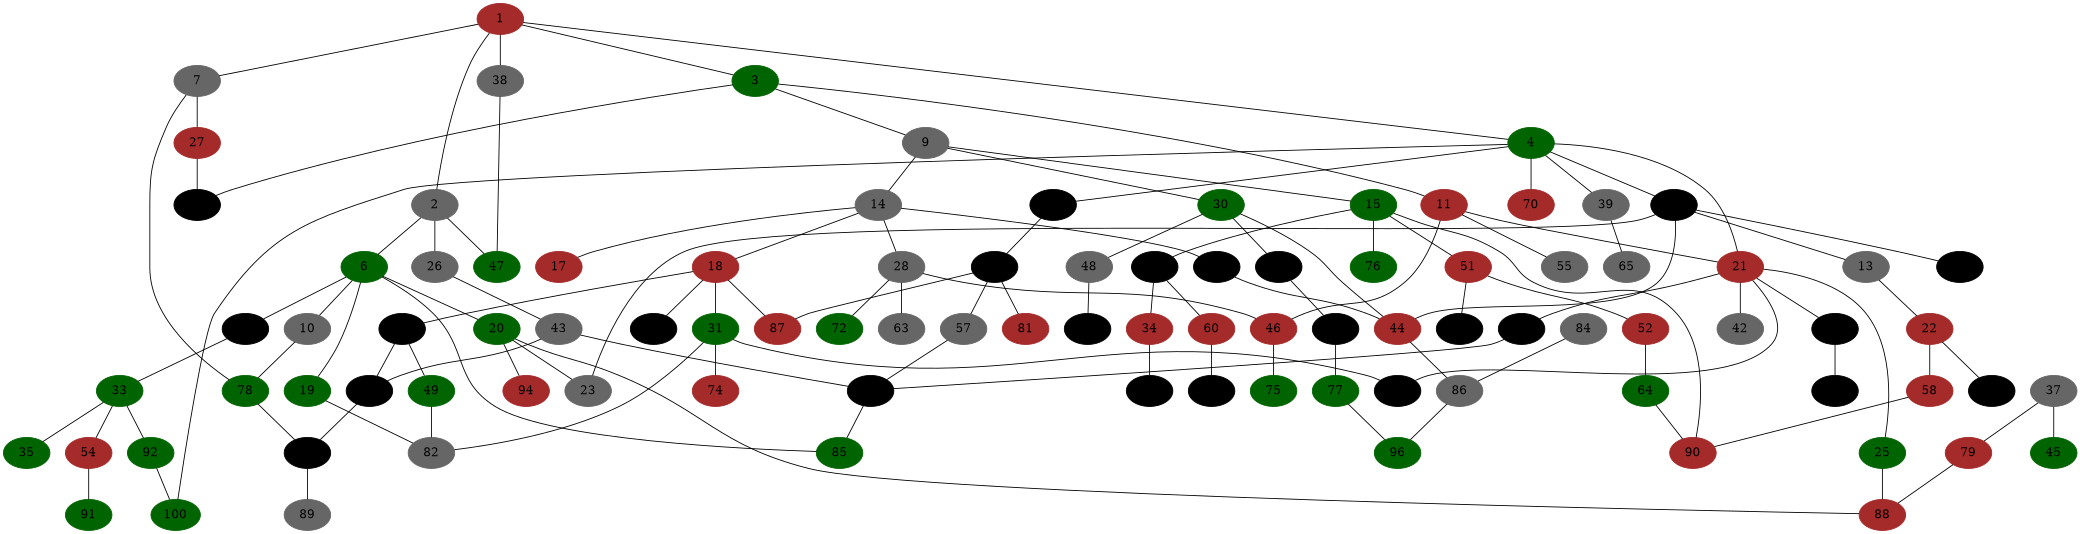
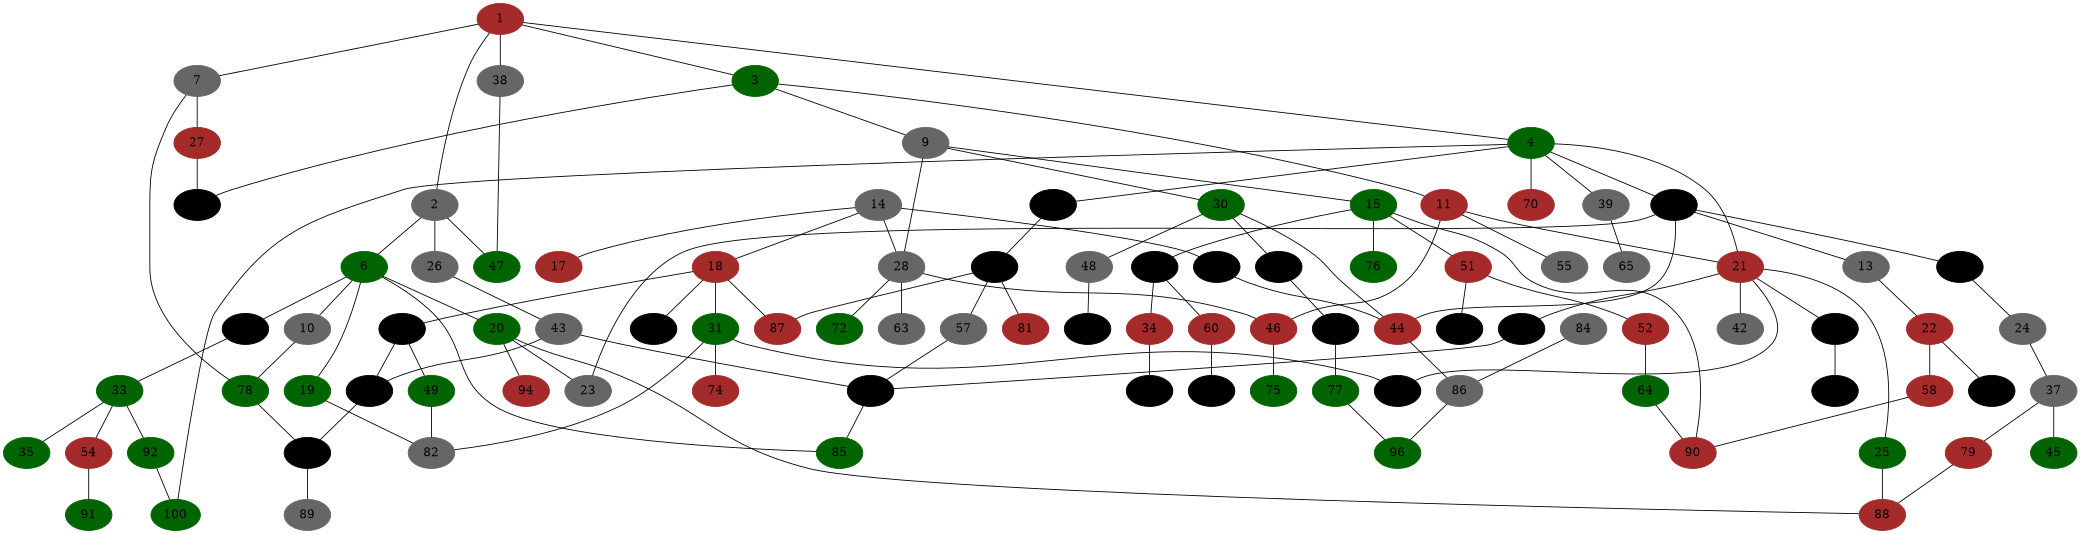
  graph {
    node [color=darkgreen style=filled]
    1 [color=brown]
    2 [color=gray40]
    3
    4
    7 [color=gray40]
    38 [color=gray40]
    6
    26 [color=gray40]
    47
    9 [color=gray40]
    11 [color=brown]
    68 [color=black]
    5 [color=black]
    8 [color=black]
    21 [color=brown]
    39 [color=gray40]
    70 [color=brown]
    100
    27 [color=brown]
    78
    10 [color=gray40]
    16 [color=black]
    19
    20
    85
    43 [color=gray40]
    14 [color=gray40]
    15
    30
    46 [color=brown]
    55 [color=gray40]
    41 [color=black]
    12 [color=black]
    13 [color=gray40]
    23 [color=gray40]
    44 [color=brown]
    25
    42 [color=gray40]
    53 [color=black]
    66 [color=black]
    93 [color=black]
    65 [color=gray40]
    87 [color=brown]
    57 [color=gray40]
    81 [color=brown]
    33
    82 [color=gray40]
    88 [color=brown]
    94 [color=brown]
    83 [color=black]
+   24 [color=gray40]
    22 [color=brown]
    86 [color=gray40]
    17 [color=brown]
    18 [color=brown]
    28 [color=gray40]
    32 [color=black]
    29 [color=black]
    51 [color=brown]
    76
    90 [color=brown]
    48 [color=gray40]
    62 [color=black]
    75
    37 [color=gray40]
    58 [color=brown]
    99 [color=black]
    31
    36 [color=black]
    56 [color=black]
    63 [color=gray40]
    72
    34 [color=brown]
    60 [color=brown]
    52 [color=brown]
    61 [color=black]
    35
    54 [color=brown]
    92
    74 [color=brown]
    49
    50 [color=black]
    71 [color=black]
    95 [color=black]
    45
    79 [color=brown]
    69 [color=black]
    67 [color=black]
    59 [color=black]
    73 [color=black]
    91
    96
    89 [color=gray40]
    64
    77
    84 [color=gray40]
    1 -- 2
    1 -- 3
    1 -- 4
    1 -- 7
    1 -- 38
    2 -- 6
    2 -- 26
    2 -- 47
    3 -- 9
    3 -- 11
    3 -- 68
    4 -- 5
    4 -- 8
    4 -- 21
    4 -- 39
    4 -- 70
    4 -- 100
    7 -- 27
    7 -- 78
    38 -- 47
    6 -- 10
    6 -- 16
    6 -- 19
    6 -- 20
    6 -- 85
    26 -- 43
-   9 -- 14
+   9 -- 28
    9 -- 15
    9 -- 30
    11 -- 21
    11 -- 46
    11 -- 55
    5 -- 41
    8 -- 12
    8 -- 13
    8 -- 23
    8 -- 44
    21 -- 25
    21 -- 42
    21 -- 53
    21 -- 66
    21 -- 93
    39 -- 65
    27 -- 68
    78 -- 83
    10 -- 78
    16 -- 33
    19 -- 82
    20 -- 23
    20 -- 88
    20 -- 94
    43 -- 50
    43 -- 71
    14 -- 17
    14 -- 18
    14 -- 28
    14 -- 32
    15 -- 29
    15 -- 51
    15 -- 76
    15 -- 90
    30 -- 44
    30 -- 48
    30 -- 62
    46 -- 75
    41 -- 87
    41 -- 57
    41 -- 81
+   12 -- 24
    13 -- 22
    44 -- 86
    25 -- 88
    53 -- 71
    66 -- 95
    57 -- 71
    33 -- 35
    33 -- 54
    33 -- 92
    83 -- 89
+   24 -- 37
    22 -- 58
    22 -- 99
    86 -- 96
    18 -- 87
    18 -- 31
    18 -- 36
    18 -- 56
    28 -- 46
    28 -- 63
    28 -- 72
    32 -- 44
    29 -- 34
    29 -- 60
    51 -- 52
    51 -- 61
    48 -- 59
    62 -- 73
    37 -- 45
    37 -- 79
    58 -- 90
    31 -- 93
    31 -- 82
    31 -- 74
    36 -- 49
    36 -- 50
    34 -- 69
    60 -- 67
    52 -- 64
    54 -- 91
    92 -- 100
    49 -- 82
    50 -- 83
    71 -- 85
    79 -- 88
    73 -- 77
    64 -- 90
    77 -- 96
    84 -- 86
  }
